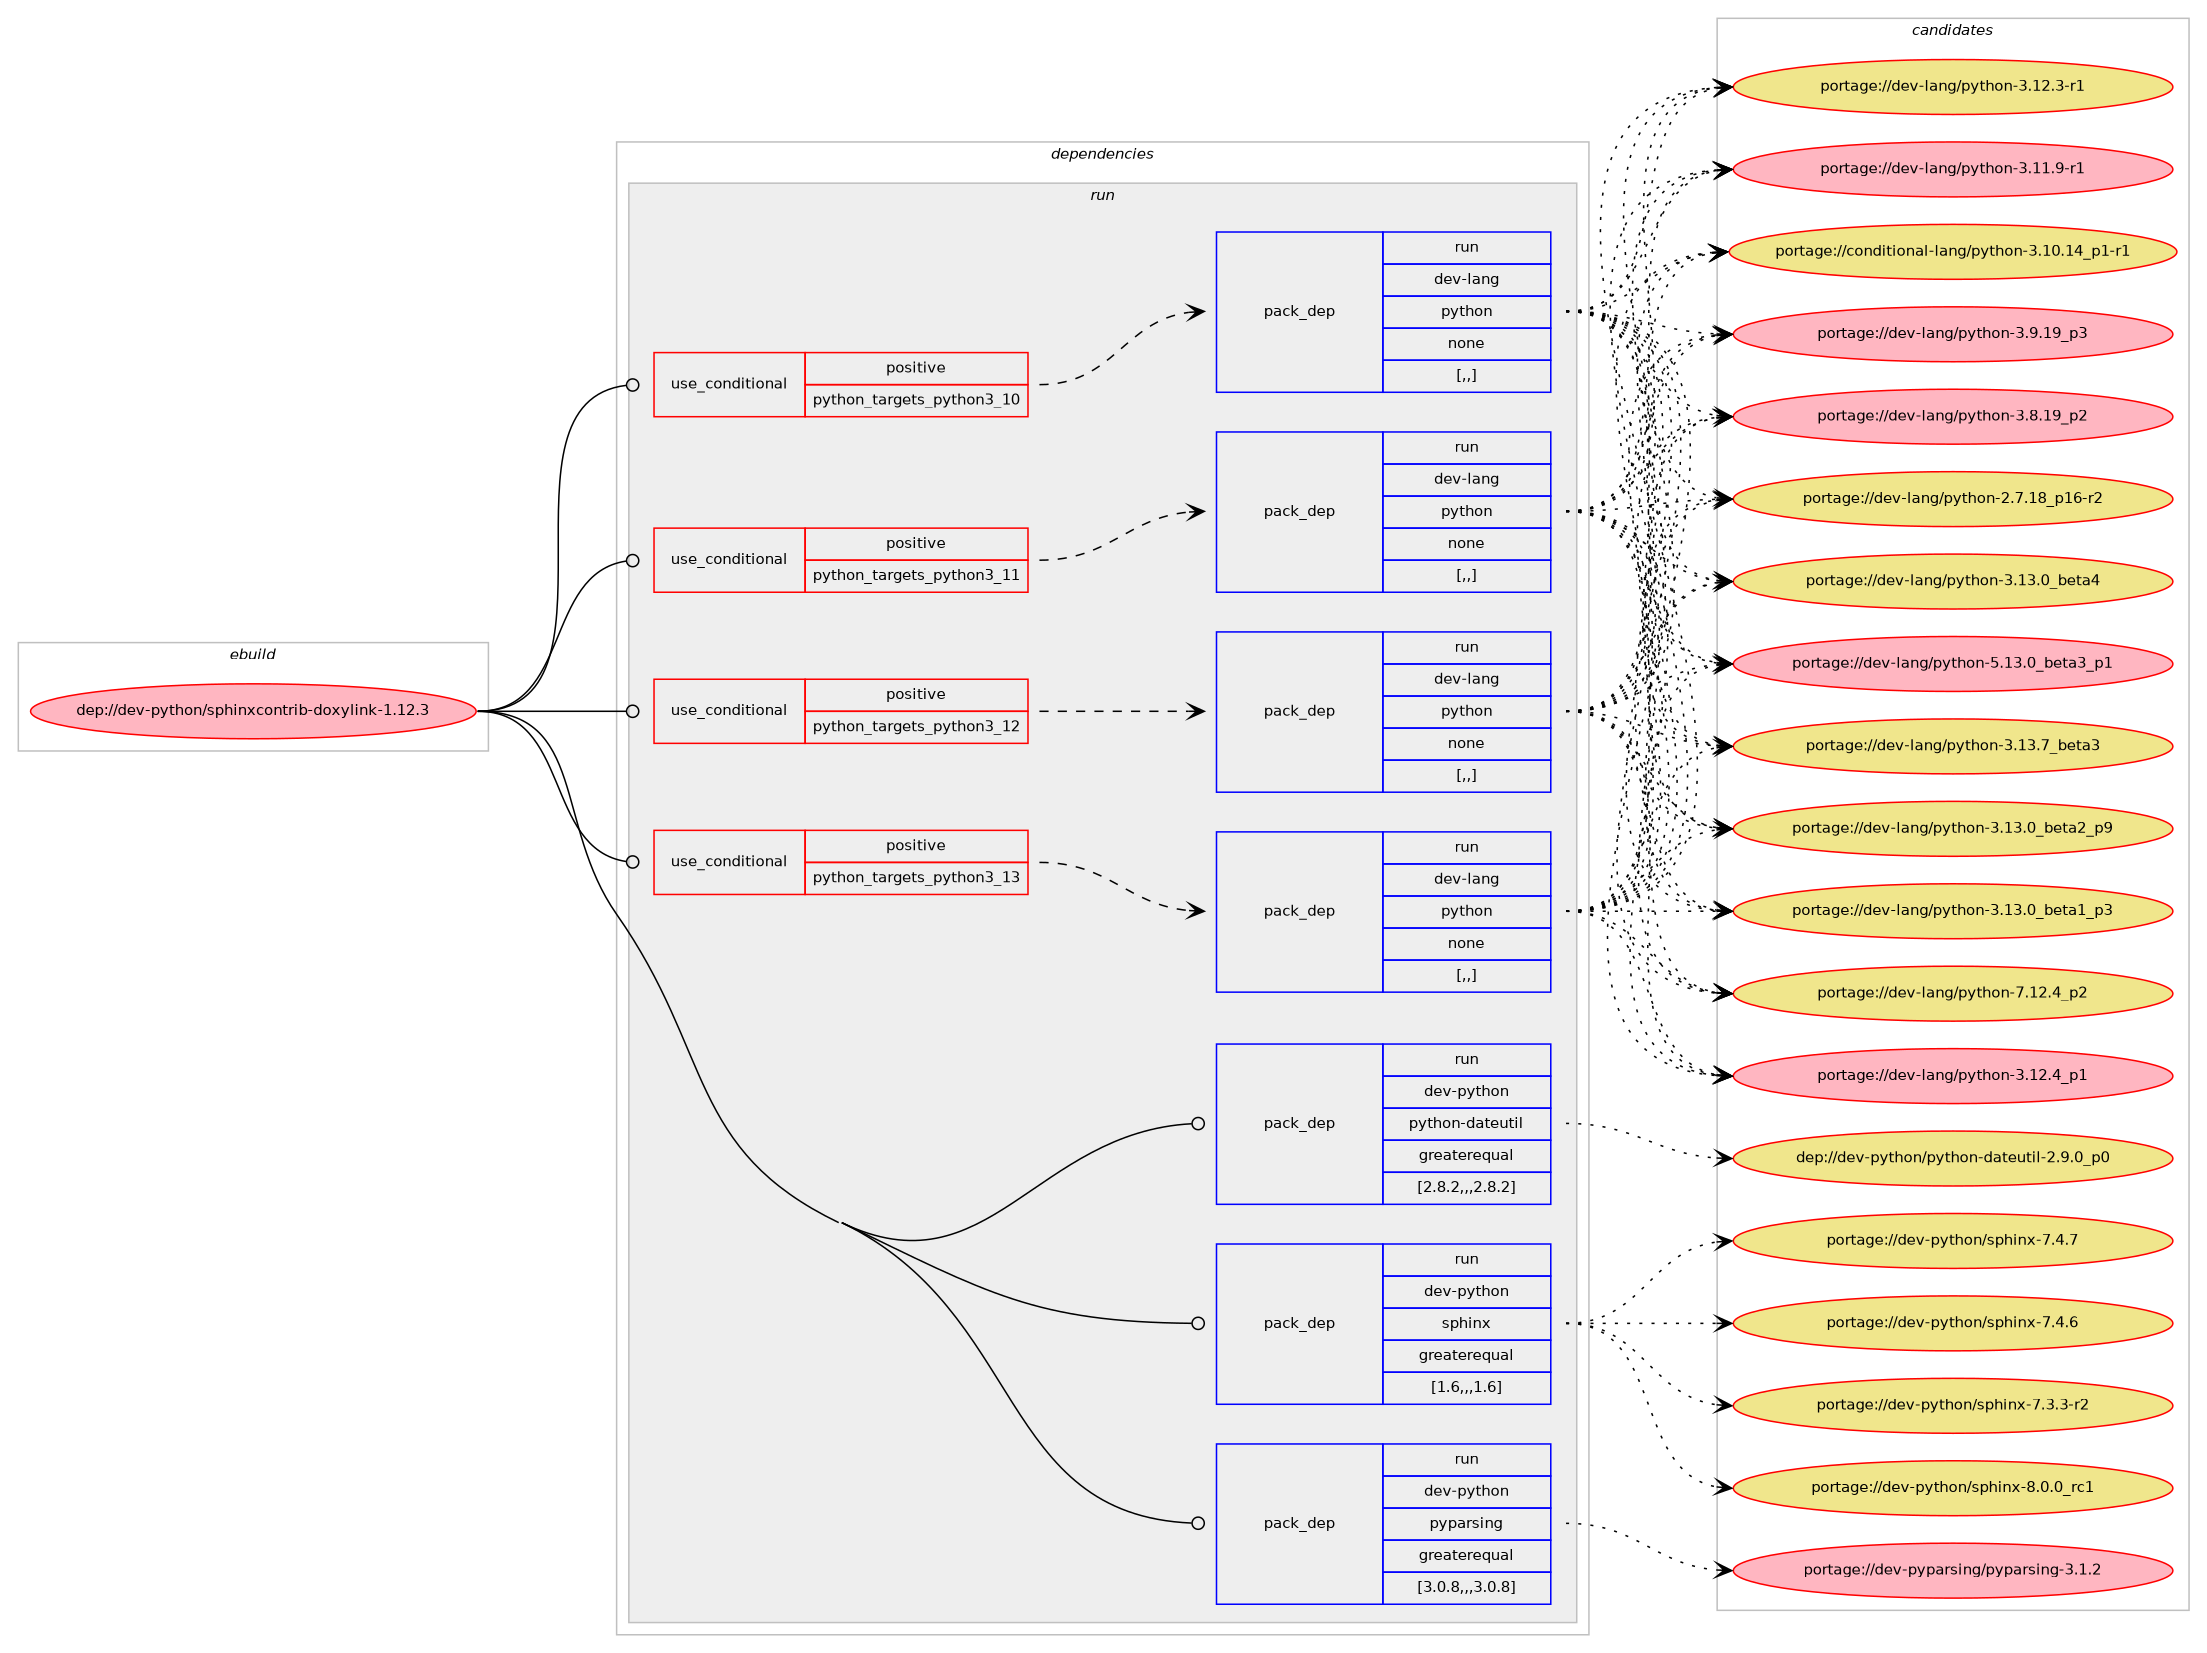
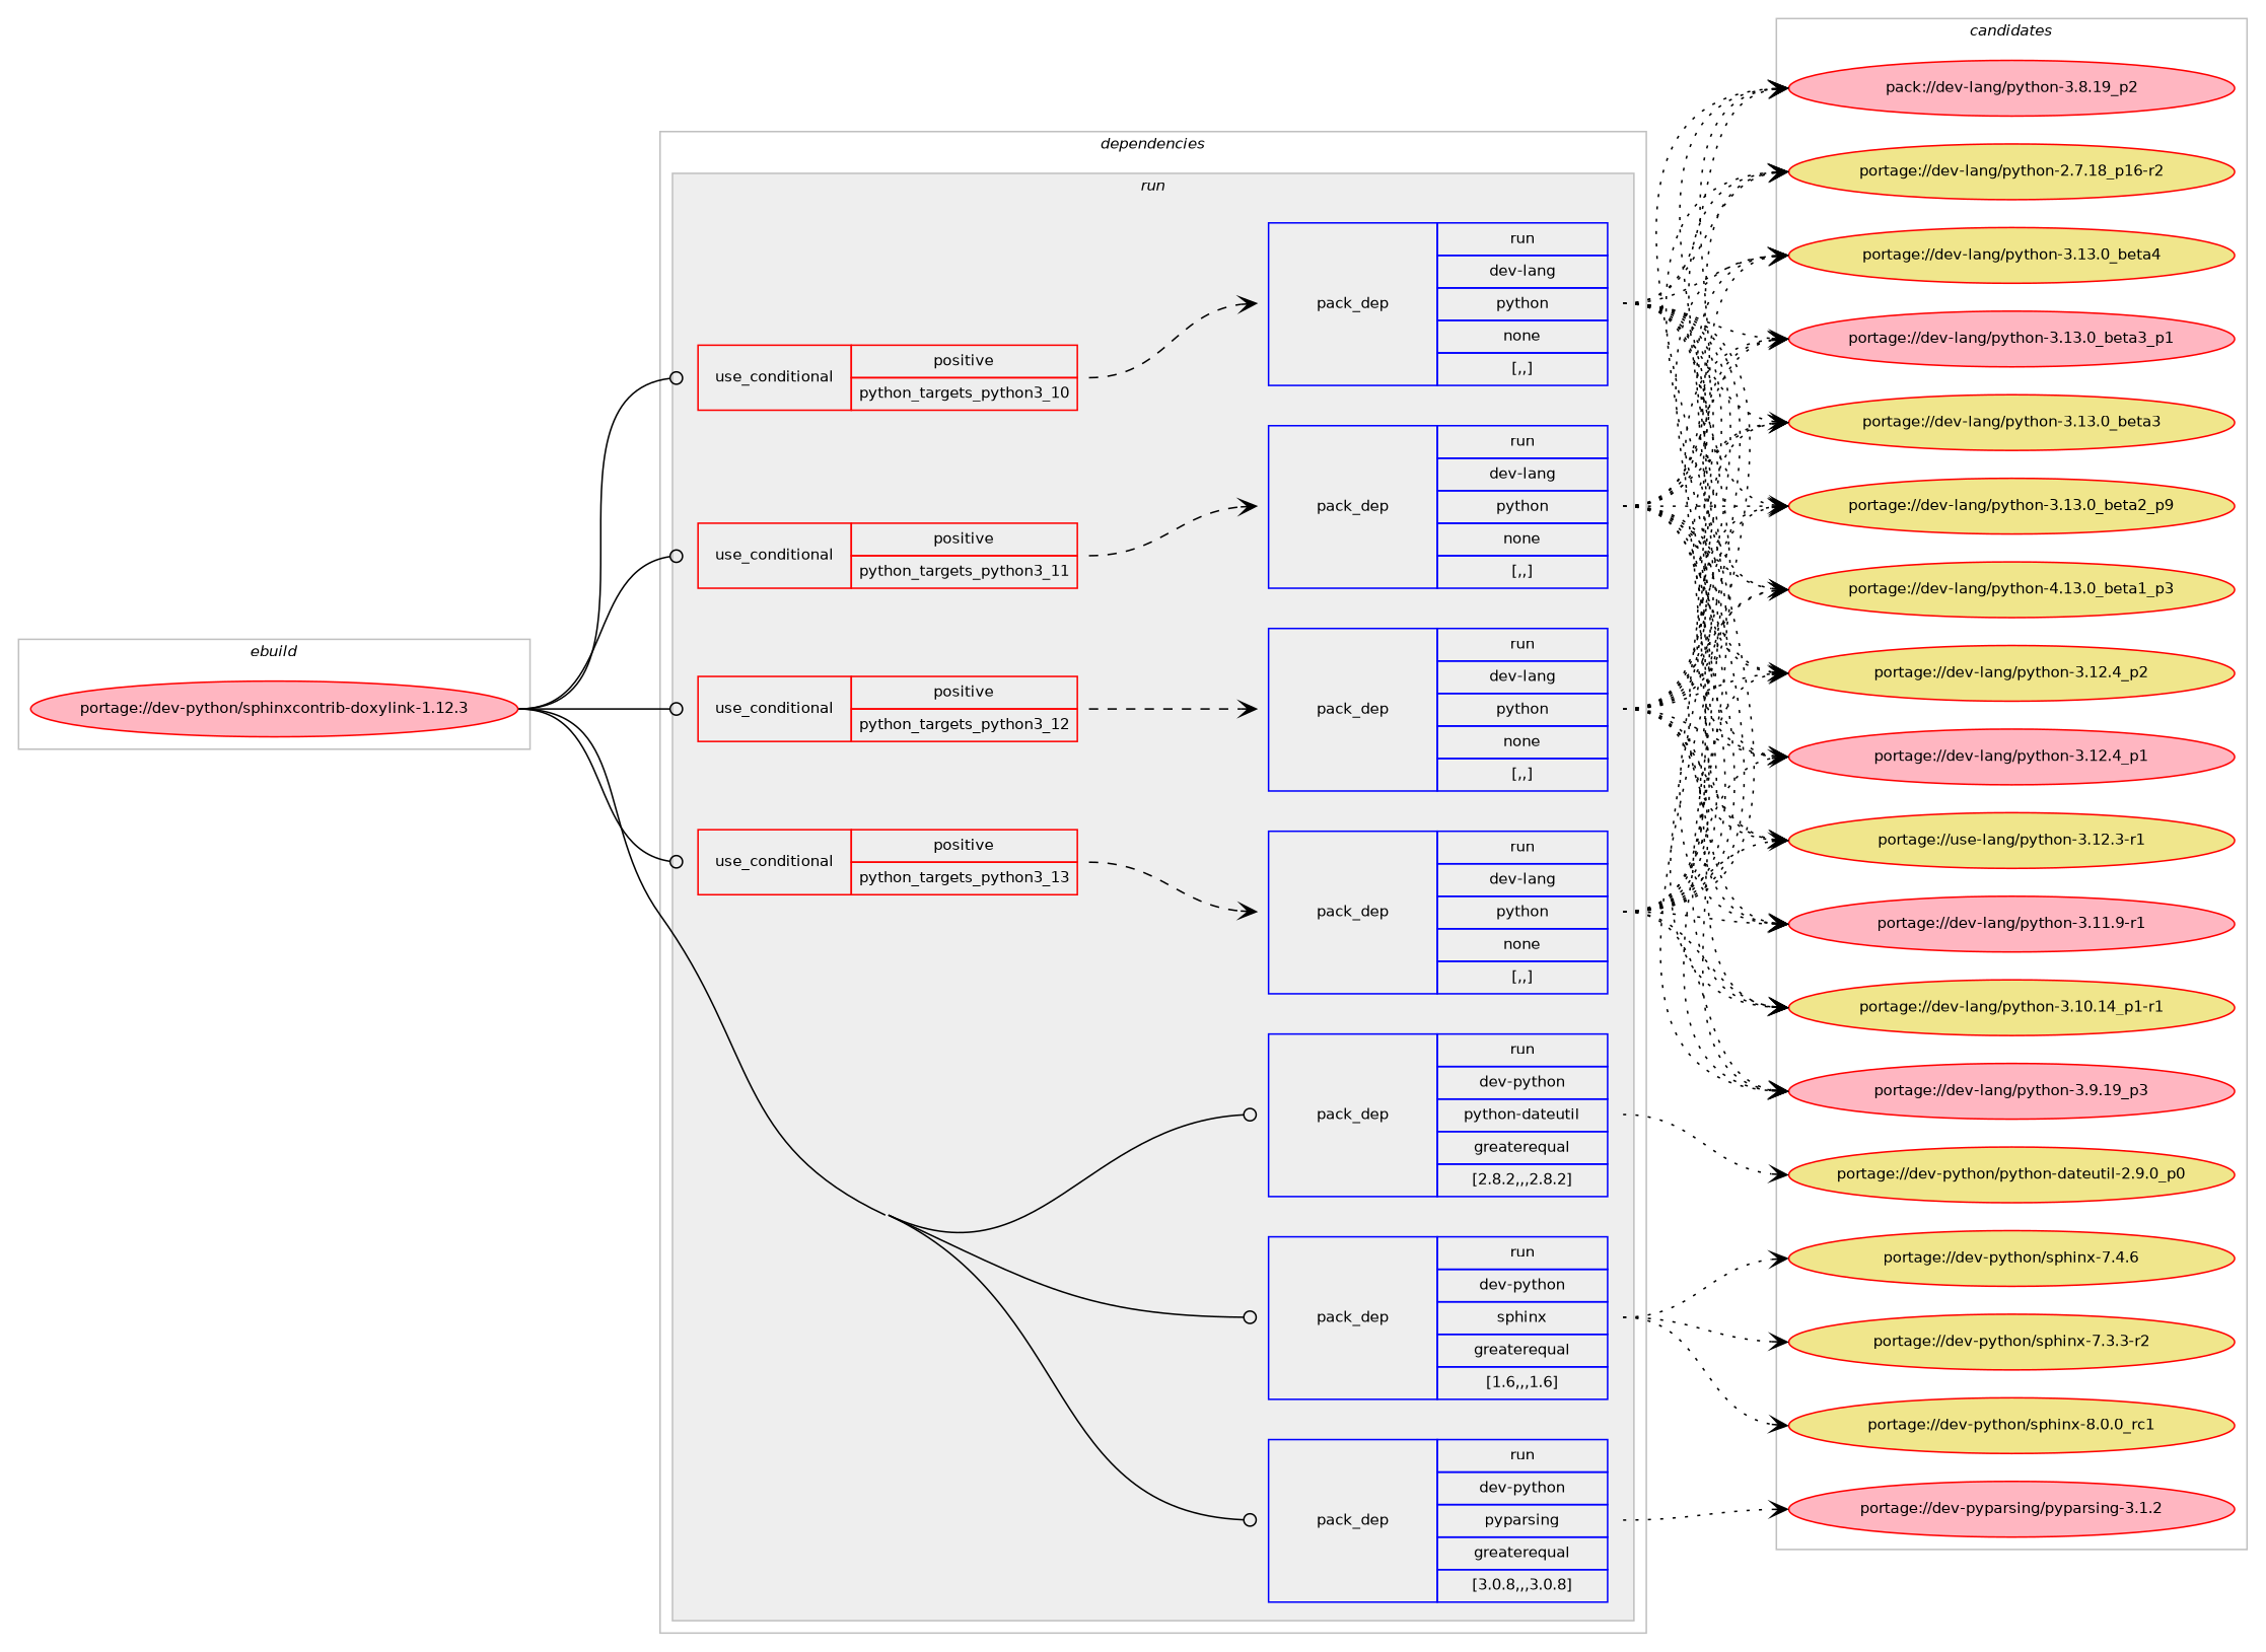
  digraph {
    compound=true
    concentrate=true
    fontname=Helvetica
    fontsize=10
    newrank=true
    rankdir=LR
    ranksep=1.5
    node [color=red fillcolor=khaki fontname=Helvetica fontsize=10 style=filled]
    edge [arrowhead=vee headport=w style=dotted tailport=e weight=100]
-   n1 [fillcolor=lightpink label="dep://dev-python/sphinxcontrib-doxylink-1.12.3" width=4]
+   n1 [fillcolor=lightpink label="portage://dev-python/sphinxcontrib-doxylink-1.12.3" width=4]
    n2 [color=blue label=<<TABLE BORDER="0" CELLBORDER="1" CELLSPACING="0" CELLPADDING="4" WIDTH="220"><TR><TD ROWSPAN="6" CELLPADDING="30">pack_dep</TD></TR><TR><TD WIDTH="110">run</TD></TR><TR><TD>dev-lang</TD></TR><TR><TD>python</TD></TR><TR><TD>none</TD></TR><TR><TD>[,,]</TD></TR></TABLE>> shape=none fillcolor="" style=""]
    n3 [label=<<TABLE BORDER="0" CELLBORDER="1" CELLSPACING="0" CELLPADDING="4"><TR><TD ROWSPAN="3" CELLPADDING="10">use_conditional</TD></TR><TR><TD>positive</TD></TR><TR><TD>python_targets_python3_10</TD></TR></TABLE>> shape=none fillcolor="" style=""]
    n4 [color=blue label=<<TABLE BORDER="0" CELLBORDER="1" CELLSPACING="0" CELLPADDING="4" WIDTH="220"><TR><TD ROWSPAN="6" CELLPADDING="30">pack_dep</TD></TR><TR><TD WIDTH="110">run</TD></TR><TR><TD>dev-lang</TD></TR><TR><TD>python</TD></TR><TR><TD>none</TD></TR><TR><TD>[,,]</TD></TR></TABLE>> shape=none fillcolor="" style=""]
    n5 [label=<<TABLE BORDER="0" CELLBORDER="1" CELLSPACING="0" CELLPADDING="4"><TR><TD ROWSPAN="3" CELLPADDING="10">use_conditional</TD></TR><TR><TD>positive</TD></TR><TR><TD>python_targets_python3_11</TD></TR></TABLE>> shape=none fillcolor="" style=""]
    n6 [color=blue label=<<TABLE BORDER="0" CELLBORDER="1" CELLSPACING="0" CELLPADDING="4" WIDTH="220"><TR><TD ROWSPAN="6" CELLPADDING="30">pack_dep</TD></TR><TR><TD WIDTH="110">run</TD></TR><TR><TD>dev-lang</TD></TR><TR><TD>python</TD></TR><TR><TD>none</TD></TR><TR><TD>[,,]</TD></TR></TABLE>> shape=none fillcolor="" style=""]
    n7 [label=<<TABLE BORDER="0" CELLBORDER="1" CELLSPACING="0" CELLPADDING="4"><TR><TD ROWSPAN="3" CELLPADDING="10">use_conditional</TD></TR><TR><TD>positive</TD></TR><TR><TD>python_targets_python3_12</TD></TR></TABLE>> shape=none fillcolor="" style=""]
    n8 [color=blue label=<<TABLE BORDER="0" CELLBORDER="1" CELLSPACING="0" CELLPADDING="4" WIDTH="220"><TR><TD ROWSPAN="6" CELLPADDING="30">pack_dep</TD></TR><TR><TD WIDTH="110">run</TD></TR><TR><TD>dev-lang</TD></TR><TR><TD>python</TD></TR><TR><TD>none</TD></TR><TR><TD>[,,]</TD></TR></TABLE>> shape=none fillcolor="" style=""]
    n9 [label=<<TABLE BORDER="0" CELLBORDER="1" CELLSPACING="0" CELLPADDING="4"><TR><TD ROWSPAN="3" CELLPADDING="10">use_conditional</TD></TR><TR><TD>positive</TD></TR><TR><TD>python_targets_python3_13</TD></TR></TABLE>> shape=none fillcolor="" style=""]
    n10 [color=blue label=<<TABLE BORDER="0" CELLBORDER="1" CELLSPACING="0" CELLPADDING="4" WIDTH="220"><TR><TD ROWSPAN="6" CELLPADDING="30">pack_dep</TD></TR><TR><TD WIDTH="110">run</TD></TR><TR><TD>dev-python</TD></TR><TR><TD>pyparsing</TD></TR><TR><TD>greaterequal</TD></TR><TR><TD>[3.0.8,,,3.0.8]</TD></TR></TABLE>> shape=none fillcolor="" style=""]
    n11 [color=blue label=<<TABLE BORDER="0" CELLBORDER="1" CELLSPACING="0" CELLPADDING="4" WIDTH="220"><TR><TD ROWSPAN="6" CELLPADDING="30">pack_dep</TD></TR><TR><TD WIDTH="110">run</TD></TR><TR><TD>dev-python</TD></TR><TR><TD>python-dateutil</TD></TR><TR><TD>greaterequal</TD></TR><TR><TD>[2.8.2,,,2.8.2]</TD></TR></TABLE>> shape=none fillcolor="" style=""]
    n12 [color=blue label=<<TABLE BORDER="0" CELLBORDER="1" CELLSPACING="0" CELLPADDING="4" WIDTH="220"><TR><TD ROWSPAN="6" CELLPADDING="30">pack_dep</TD></TR><TR><TD WIDTH="110">run</TD></TR><TR><TD>dev-python</TD></TR><TR><TD>sphinx</TD></TR><TR><TD>greaterequal</TD></TR><TR><TD>[1.6,,,1.6]</TD></TR></TABLE>> shape=none fillcolor="" style=""]
    n13 [label="portage://dev-lang/python-3.13.0_beta4" width=4]
-   n14 [fillcolor=lightpink label="portage://dev-lang/python-5.13.0_beta3_p1" width=4]
-   n15 [label="portage://dev-lang/python-3.13.7_beta3" width=4]
+   n14 [fillcolor=lightpink label="portage://dev-lang/python-3.13.0_beta3_p1" width=4]
+   n15 [label="portage://dev-lang/python-3.13.0_beta3" width=4]
    n16 [label="portage://dev-lang/python-3.13.0_beta2_p9" width=4]
-   n17 [label="portage://dev-lang/python-3.13.0_beta1_p3" width=4]
-   n18 [label="portage://dev-lang/python-7.12.4_p2" width=4]
+   n17 [label="portage://dev-lang/python-4.13.0_beta1_p3" width=4]
+   n18 [label="portage://dev-lang/python-3.12.4_p2" width=4]
    n19 [fillcolor=lightpink label="portage://dev-lang/python-3.12.4_p1" width=4]
-   n20 [label="portage://dev-lang/python-3.12.3-r1" width=4]
+   n20 [label="portage://use-lang/python-3.12.3-r1" width=4]
    n21 [fillcolor=lightpink label="portage://dev-lang/python-3.11.9-r1" width=4]
-   n22 [label="portage://conditional-lang/python-3.10.14_p1-r1" width=4]
+   n22 [label="portage://dev-lang/python-3.10.14_p1-r1" width=4]
    n23 [fillcolor=lightpink label="portage://dev-lang/python-3.9.19_p3" width=4]
-   n24 [fillcolor=lightpink label="portage://dev-lang/python-3.8.19_p2" width=4]
+   n24 [fillcolor=lightpink label="pack://dev-lang/python-3.8.19_p2" width=4]
    n25 [label="portage://dev-lang/python-2.7.18_p16-r2" width=4]
    n26 [fillcolor=lightpink label="portage://dev-pyparsing/pyparsing-3.1.2" width=4]
-   n27 [label="dep://dev-python/python-dateutil-2.9.0_p0" width=4]
+   n27 [label="portage://dev-python/python-dateutil-2.9.0_p0" width=4]
    n28 [label="portage://dev-python/sphinx-8.0.0_rc1" width=4]
-   n29 [label="portage://dev-python/sphinx-7.4.7" width=4]
    n30 [label="portage://dev-python/sphinx-7.4.6" width=4]
    n31 [label="portage://dev-python/sphinx-7.3.3-r2" width=4]
    subgraph cluster_1 {
      color=gray
      label=<<i>ebuild</i>>
      n1
    }
    subgraph cluster_2 {
      color=gray
      label=<<i>dependencies</i>>
      subgraph cluster_3 {
        color=gray
        fillcolor="#eeeeee"
        label=<<i>compile</i>>
        style=filled
      }
      subgraph cluster_4 {
        color=gray
        fillcolor="#eeeeee"
        label=<<i>compile and run</i>>
        style=filled
      }
      subgraph cluster_5 {
        color=gray
        fillcolor="#eeeeee"
        label=<<i>run</i>>
        style=filled
        subgraph sub_6 {
          color=gray
          fillcolor="#eeeeee"
          label=<<i>run</i>>
          style=filled
          n5
          subgraph sub_7 {
            color=gray
            fillcolor="#eeeeee"
            label=<<i>run</i>>
            style=filled
            n4
          }
        }
        subgraph sub_8 {
          color=gray
          fillcolor="#eeeeee"
          label=<<i>run</i>>
          style=filled
          n3
          subgraph sub_9 {
            color=gray
            fillcolor="#eeeeee"
            label=<<i>run</i>>
            style=filled
            n2
          }
        }
        subgraph sub_10 {
          color=gray
          fillcolor="#eeeeee"
          label=<<i>run</i>>
          style=filled
          n7
          subgraph sub_11 {
            color=gray
            fillcolor="#eeeeee"
            label=<<i>run</i>>
            style=filled
            n6
          }
        }
        subgraph sub_12 {
          color=gray
          fillcolor="#eeeeee"
          label=<<i>run</i>>
          style=filled
          n9
          subgraph sub_13 {
            color=gray
            fillcolor="#eeeeee"
            label=<<i>run</i>>
            style=filled
            n8
          }
        }
        subgraph sub_14 {
          color=gray
          fillcolor="#eeeeee"
          label=<<i>run</i>>
          style=filled
          n10
        }
        subgraph sub_15 {
          color=gray
          fillcolor="#eeeeee"
          label=<<i>run</i>>
          style=filled
          n11
        }
        subgraph sub_16 {
          color=gray
          fillcolor="#eeeeee"
          label=<<i>run</i>>
          style=filled
          n12
        }
      }
    }
    subgraph cluster_17 {
      color=gray
      label=<<i>candidates</i>>
      rank=same
      subgraph sub_18 {
        color=black
        label=<<i>candidates</i>>
        nodesep=1
        rank=same
        n13
        n14
        n15
        n16
        n17
        n18
        n19
        n20
        n21
        n22
        n23
        n24
        n25
      }
      subgraph sub_19 {
        color=black
        label=<<i>candidates</i>>
        nodesep=1
        rank=same
        n13
        n14
        n15
        n16
        n17
        n18
        n19
        n20
        n21
        n22
        n23
        n24
        n25
      }
      subgraph sub_20 {
        color=black
        label=<<i>candidates</i>>
        nodesep=1
        rank=same
        n13
        n14
        n15
        n16
        n17
        n18
        n19
        n20
        n21
        n22
        n23
        n24
        n25
      }
      subgraph sub_21 {
        color=black
        label=<<i>candidates</i>>
        nodesep=1
        rank=same
        n13
        n14
        n15
        n16
        n17
        n18
        n19
        n20
        n21
        n22
        n23
        n24
        n25
      }
      subgraph sub_22 {
        color=black
        label=<<i>candidates</i>>
        nodesep=1
        rank=same
        n26
      }
      subgraph sub_23 {
        color=black
        label=<<i>candidates</i>>
        nodesep=1
        rank=same
        n27
      }
      subgraph sub_24 {
        color=black
        label=<<i>candidates</i>>
        nodesep=1
        rank=same
        n28
-       n29
        n30
        n31
      }
    }
    n1 -> n3 [arrowhead=odot style=solid weight=20]
    n1 -> n5 [arrowhead=odot style=solid weight=20]
    n1 -> n7 [arrowhead=odot style=solid weight=20]
    n1 -> n9 [arrowhead=odot style=solid weight=20]
    n1 -> n10 [arrowhead=odot style=solid weight=20]
    n1 -> n11 [arrowhead=odot style=solid weight=20]
    n1 -> n12 [arrowhead=odot style=solid weight=20]
    n2 -> n13
    n2 -> n14
    n2 -> n15
    n2 -> n16
    n2 -> n17
    n2 -> n18
    n2 -> n19
    n2 -> n20
    n2 -> n21
    n2 -> n22
    n2 -> n23
    n2 -> n24
    n2 -> n25
    n3 -> n2 [style=dashed weight=20]
    n4 -> n13
    n4 -> n14
    n4 -> n15
    n4 -> n16
    n4 -> n17
    n4 -> n18
    n4 -> n19
    n4 -> n20
    n4 -> n21
    n4 -> n22
    n4 -> n23
    n4 -> n24
    n4 -> n25
    n5 -> n4 [style=dashed weight=20]
    n6 -> n13
    n6 -> n14
    n6 -> n15
    n6 -> n16
    n6 -> n17
    n6 -> n18
    n6 -> n19
    n6 -> n20
    n6 -> n21
    n6 -> n22
    n6 -> n23
    n6 -> n24
    n6 -> n25
    n7 -> n6 [style=dashed weight=20]
    n8 -> n13
    n8 -> n14
    n8 -> n15
    n8 -> n16
    n8 -> n17
    n8 -> n18
    n8 -> n19
    n8 -> n20
    n8 -> n21
    n8 -> n22
    n8 -> n23
    n8 -> n24
    n8 -> n25
    n9 -> n8 [style=dashed weight=20]
    n10 -> n26
    n11 -> n27
    n12 -> n28
-   n12 -> n29
    n12 -> n30
    n12 -> n31
  }
